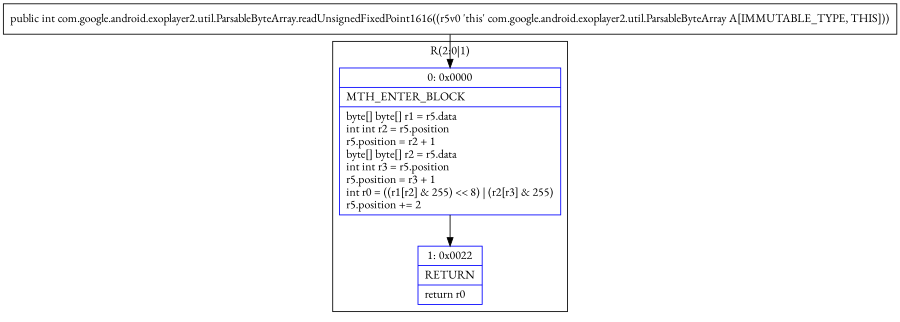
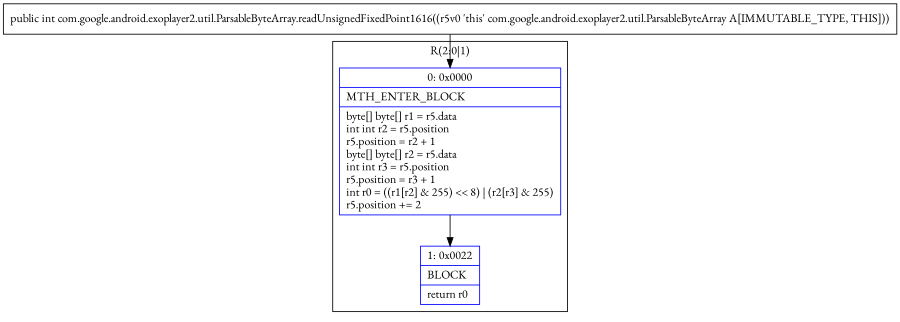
  digraph {
    fontname="EB Garamond"
    node [color=blue shape=record fontname="EB Garamond"]
    edge [fontname="EB Garamond"]
    n1 [label="{0\:\ 0x0000|MTH_ENTER_BLOCK\l|byte[] byte[] r1 = r5.data\lint int r2 = r5.position\lr5.position = r2 + 1\lbyte[] byte[] r2 = r5.data\lint int r3 = r5.position\lr5.position = r3 + 1\lint r0 = ((r1[r2] & 255) \<\< 8) \| (r2[r3] & 255)\lr5.position += 2\l}"]
-   n2 [label="{1\:\ 0x0022|RETURN\l|return r0\l}"]
+   n2 [label="{1\:\ 0x0022|BLOCK\l|return r0\l}"]
    n3 [label="{public int com.google.android.exoplayer2.util.ParsableByteArray.readUnsignedFixedPoint1616((r5v0 'this' com.google.android.exoplayer2.util.ParsableByteArray A[IMMUTABLE_TYPE, THIS])) }" color=""]
    subgraph cluster_1 {
      label="R(2:0|1)"
      n1
      n2
    }
    n1 -> n2
    n3 -> n1
  }
